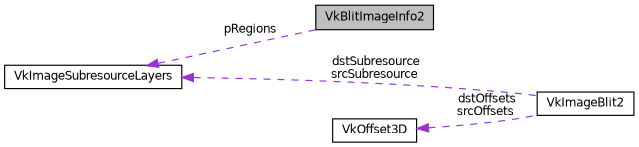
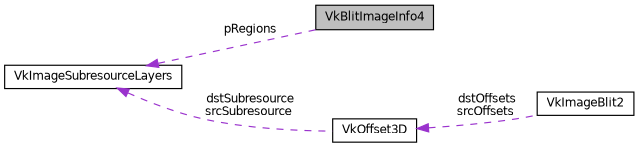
  digraph {
    rankdir=LR
    node [color=black fillcolor=white fontname=Helvetica fontsize=10 shape=record style=filled]
    edge [color=darkorchid3 dir=back fontname=Helvetica fontsize=10 labelfontname=Helvetica labelfontsize=10 style=dashed]
-   n1 [fillcolor=grey75 fontcolor=black height=0.2 label=VkBlitImageInfo2 width=0.4]
+   n1 [fillcolor=grey75 fontcolor=black height=0.2 label=VkBlitImageInfo4 width=0.4]
    n2 [height=0.2 label=VkImageBlit2 width=0.4]
    n3 [height=0.2 label=VkOffset3D width=0.4]
    n4 [height=0.2 label=VkImageSubresourceLayers width=0.4]
    n3 -> n2 [label=" dstOffsets\nsrcOffsets"]
    n4 -> n1 [label=" pRegions"]
-   n4 -> n2 [label=" dstSubresource\nsrcSubresource"]
+   n4 -> n3 [label=" dstSubresource\nsrcSubresource"]
  }
